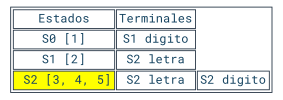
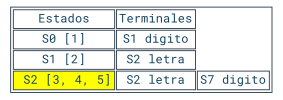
  digraph {
    fontname="Roboto Mono"
-   n1 [color="#283747" fontcolor="#154360" label=<     <table border='1' cellborder='1'>    <tr>       <td>Estados</td>       <td>Terminales</td>    </tr><tr><td>S0 [1]</td><td>S1 digito</td></tr><tr><td>S1 [2]</td><td>S2 letra</td></tr><tr><td bgcolor="yellow"> S2 [3, 4, 5]</td><td>S2 letra</td><td>S2 digito</td></tr></table>     > shape=plaintext fontname="Roboto Mono"]
+   n1 [color="#283747" fontcolor="#154360" label=<     <table border='1' cellborder='1'>    <tr>       <td>Estados</td>       <td>Terminales</td>    </tr><tr><td>S0 [1]</td><td>S1 digito</td></tr><tr><td>S1 [2]</td><td>S2 letra</td></tr><tr><td bgcolor="yellow"> S2 [3, 4, 5]</td><td>S2 letra</td><td>S7 digito</td></tr></table>     > shape=plaintext fontname="Roboto Mono"]
  }
